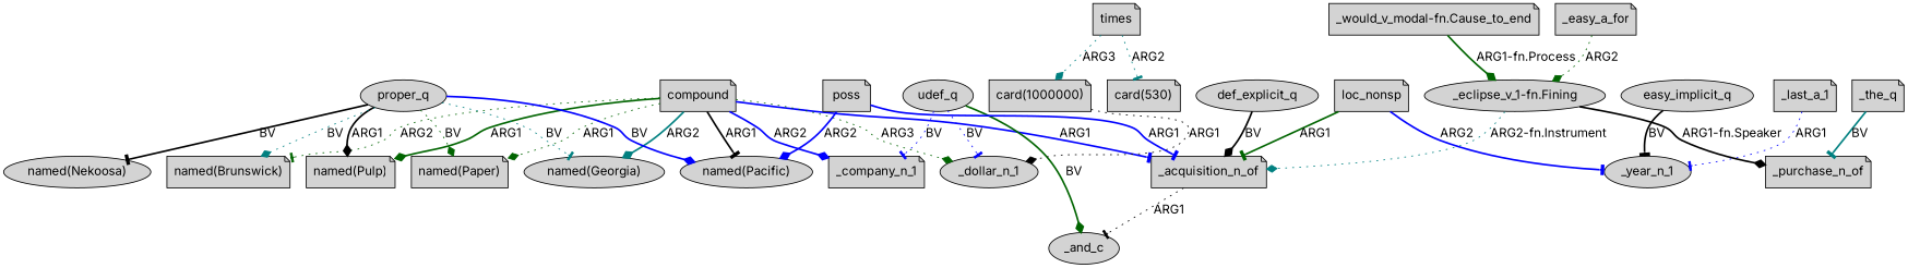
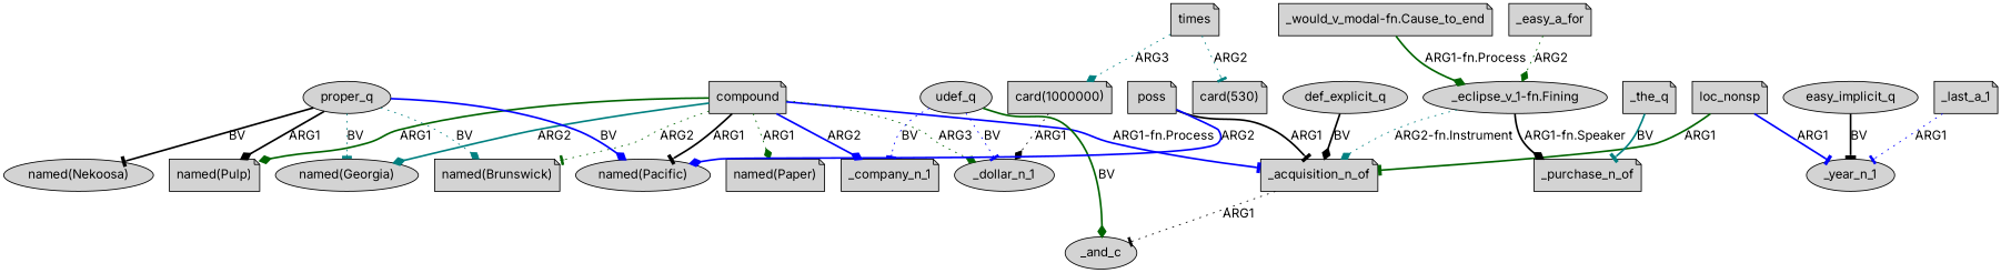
  digraph {
    fontname=Inter
    node [fontname=Inter shape=note style=filled]
    edge [arrowhead=diamond color=darkgreen fontname=Inter style=bold]
    compound
    "named(Paper)"
    "named(Georgia)" [shape=ellipse]
    _acquisition_n_of
    _company_n_1
    _dollar_n_1 [shape=ellipse]
    "named(Pacific)" [shape=ellipse]
    "named(Pulp)"
    "named(Brunswick)"
    _and_c [shape=ellipse]
    proper_q [shape=ellipse]
    "named(Nekoosa)" [shape=ellipse]
    loc_nonsp
    _year_n_1 [shape=ellipse]
    udef_q [shape=ellipse]
    n16 [label=easy_implicit_q shape=ellipse]
    "_eclipse_v_1-fn.Fining" [shape=ellipse]
    _purchase_n_of
    times
    "card(1000000)"
    "card(530)"
    def_explicit_q [shape=ellipse]
    "_would_v_modal-fn.Cause_to_end"
    _the_q
    _last_a_1
    _easy_a_for
    poss
    compound -> "named(Paper)" [label=ARG1 style=dotted]
    compound -> "named(Georgia)" [color=teal label=ARG2]
-   compound -> _acquisition_n_of [arrowhead=tee color=blue label=ARG1]
+   compound -> _acquisition_n_of [arrowhead=tee color=blue label="ARG1-fn.Process"]
    compound -> _company_n_1 [color=blue label=ARG2]
    compound -> _dollar_n_1 [label=ARG3 style=dotted]
    compound -> "named(Pacific)" [arrowhead=tee color=black label=ARG1]
    compound -> "named(Pulp)" [label=ARG1]
    compound -> "named(Brunswick)" [arrowhead=tee label=ARG2 style=dotted]
    _acquisition_n_of -> _and_c [arrowhead=tee color=black label=ARG1 style=dotted]
-   proper_q -> "named(Paper)" [label=BV style=dotted]
    proper_q -> "named(Georgia)" [arrowhead=tee color=teal label=BV style=dotted]
    proper_q -> "named(Pacific)" [color=blue label=BV]
    proper_q -> "named(Pulp)" [color=black label=ARG1]
    proper_q -> "named(Brunswick)" [color=teal label=BV style=dotted]
    proper_q -> "named(Nekoosa)" [arrowhead=tee color=black label=BV]
    loc_nonsp -> _acquisition_n_of [arrowhead=tee label=ARG1]
-   loc_nonsp -> _year_n_1 [arrowhead=tee color=blue label=ARG2]
+   loc_nonsp -> _year_n_1 [arrowhead=tee color=blue label=ARG1]
    udef_q -> _company_n_1 [arrowhead=tee color=blue label=BV style=dotted]
    udef_q -> _dollar_n_1 [arrowhead=tee color=blue label=BV style=dotted]
    udef_q -> _and_c [label=BV]
    n16 -> _year_n_1 [arrowhead=tee color=black label=BV]
    "_eclipse_v_1-fn.Fining" -> _acquisition_n_of [color=teal label="ARG2-fn.Instrument" style=dotted]
    "_eclipse_v_1-fn.Fining" -> _purchase_n_of [color=black label="ARG1-fn.Speaker"]
    times -> "card(1000000)" [color=teal label=ARG3 style=dotted]
    times -> "card(530)" [arrowhead=tee color=teal label=ARG2 style=dotted]
    "card(1000000)" -> _dollar_n_1 [color=black label=ARG1 style=dotted]
    def_explicit_q -> _acquisition_n_of [color=black label=BV]
    "_would_v_modal-fn.Cause_to_end" -> "_eclipse_v_1-fn.Fining" [label="ARG1-fn.Process"]
    _the_q -> _purchase_n_of [arrowhead=tee color=teal label=BV]
    _last_a_1 -> _year_n_1 [arrowhead=tee color=blue label=ARG1 style=dotted]
    _easy_a_for -> "_eclipse_v_1-fn.Fining" [label=ARG2 style=dotted]
-   poss -> _acquisition_n_of [arrowhead=tee color=blue label=ARG1]
+   poss -> _acquisition_n_of [arrowhead=tee color=black label=ARG1]
    poss -> "named(Pacific)" [color=blue label=ARG2]
  }
